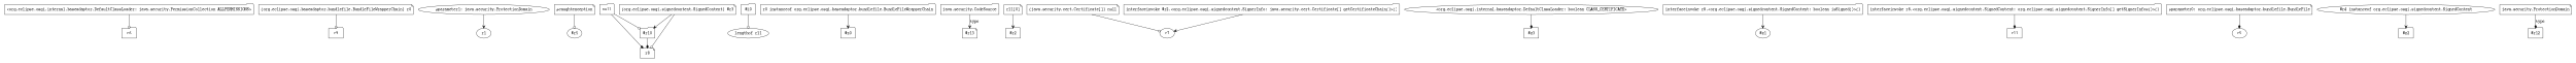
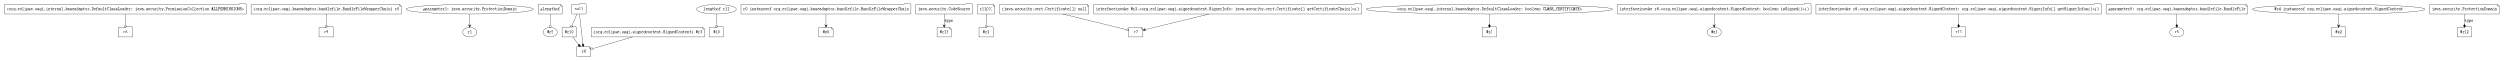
  digraph {
    fontname="Courier Prime"
    node [fontname="Courier Prime" shape=folder]
    edge [arrowhead=odot fontname="Courier Prime"]
    n1 [label="<org.eclipse.osgi.internal.baseadaptor.DefaultClassLoader: java.security.PermissionCollection ALLPERMISSIONS>"]
    n2 [label=r6]
    n3 [label="(org.eclipse.osgi.baseadaptor.bundlefile.BundleFileWrapperChain) r0" shape=note]
    n4 [label=r9]
    n5 [label="@parameter1: java.security.ProtectionDomain" shape=ellipse]
    n6 [label=r1 shape=ellipse]
-   n7 [label="@caughtexception" shape=note]
+   n7 [label="@lengthof" shape=note]
    n8 [label="$r5" shape=ellipse]
    n9 [label="$r10"]
    n10 [label=r8 shape=note]
    n11 [label="lengthof r11" shape=ellipse]
    n12 [label="$i0"]
    n13 [label="r0 instanceof org.eclipse.osgi.baseadaptor.bundlefile.BundleFileWrapperChain"]
-   n14 [label="$z0"]
+   n14 [label="$z0" shape=note]
    n15 [label=null]
    n16 [label="java.security.CodeSource"]
    n17 [label="$r13" shape=note]
    n18 [label="r11[0]" shape=note]
    n19 [label="$r2"]
    n20 [label="(java.security.cert.Certificate[]) null" shape=note]
-   n21 [label=r7 shape=ellipse]
+   n21 [label=r7 shape=note]
    n22 [label="<org.eclipse.osgi.internal.baseadaptor.DefaultClassLoader: boolean CLASS_CERTIFICATE>" shape=ellipse]
    n23 [label="$z3"]
    n24 [label="interfaceinvoke $r2.<org.eclipse.osgi.signedcontent.SignerInfo: java.security.cert.Certificate[] getCertificateChain()>()"]
    n25 [label="interfaceinvoke r8.<org.eclipse.osgi.signedcontent.SignedContent: boolean isSigned()>()"]
    n26 [label="$z1" shape=ellipse]
    n27 [label="(org.eclipse.osgi.signedcontent.SignedContent) $r3" shape=note]
    n28 [label="interfaceinvoke r8.<org.eclipse.osgi.signedcontent.SignedContent: org.eclipse.osgi.signedcontent.SignerInfo[] getSignerInfos()>()"]
    n29 [label=r11]
    n30 [label="@parameter0: org.eclipse.osgi.baseadaptor.bundlefile.BundleFile" shape=note]
    n31 [label=r5 shape=ellipse]
    n32 [label="$r4 instanceof org.eclipse.osgi.signedcontent.SignedContent" shape=ellipse]
    n33 [label="$z2"]
    n34 [label="java.security.ProtectionDomain" shape=note]
    n35 [label="$r12"]
    n1 -> n2
    n3 -> n4
    n5 -> n6 [arrowhead=vee]
    n7 -> n8
    n9 -> n10 [arrowhead=diamond]
-   n12 -> n11
+   n11 -> n12
    n13 -> n14 [arrowhead=vee]
    n15 -> n9
    n15 -> n10 [arrowhead=diamond]
    n16 -> n17 [arrowhead=vee label=type]
-   n18 -> n19 [arrowhead=vee]
+   n18 -> n19
    n20 -> n21
    n22 -> n23 [arrowhead=diamond]
    n24 -> n21 [arrowhead=vee]
    n25 -> n26 [arrowhead=vee]
-   n27 -> n9 [arrowhead=vee]
    n27 -> n10
    n28 -> n29 [arrowhead=diamond]
    n30 -> n31 [arrowhead=diamond]
    n32 -> n33 [arrowhead=vee]
    n34 -> n35 [arrowhead=diamond label=type]
  }
